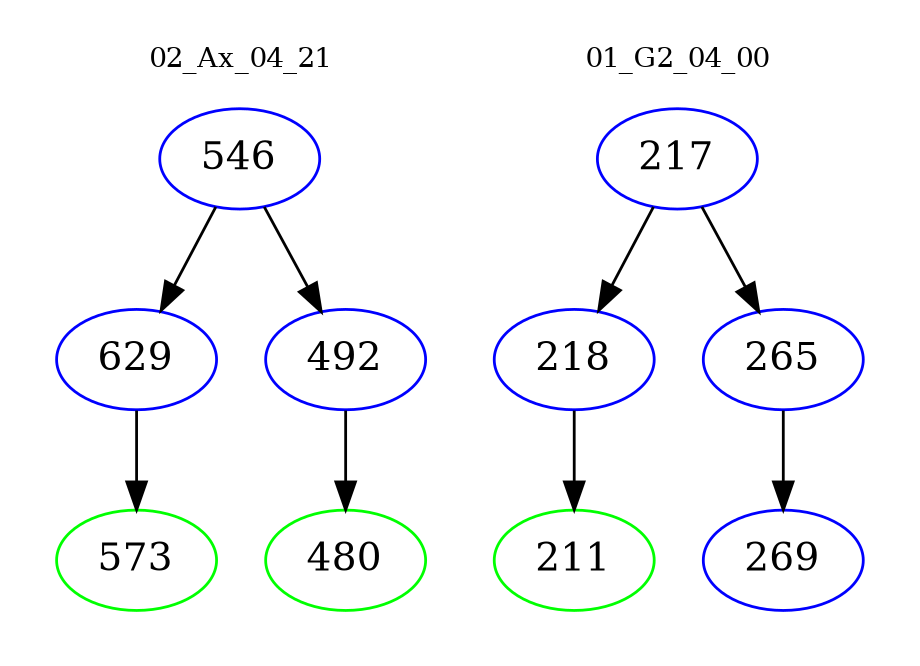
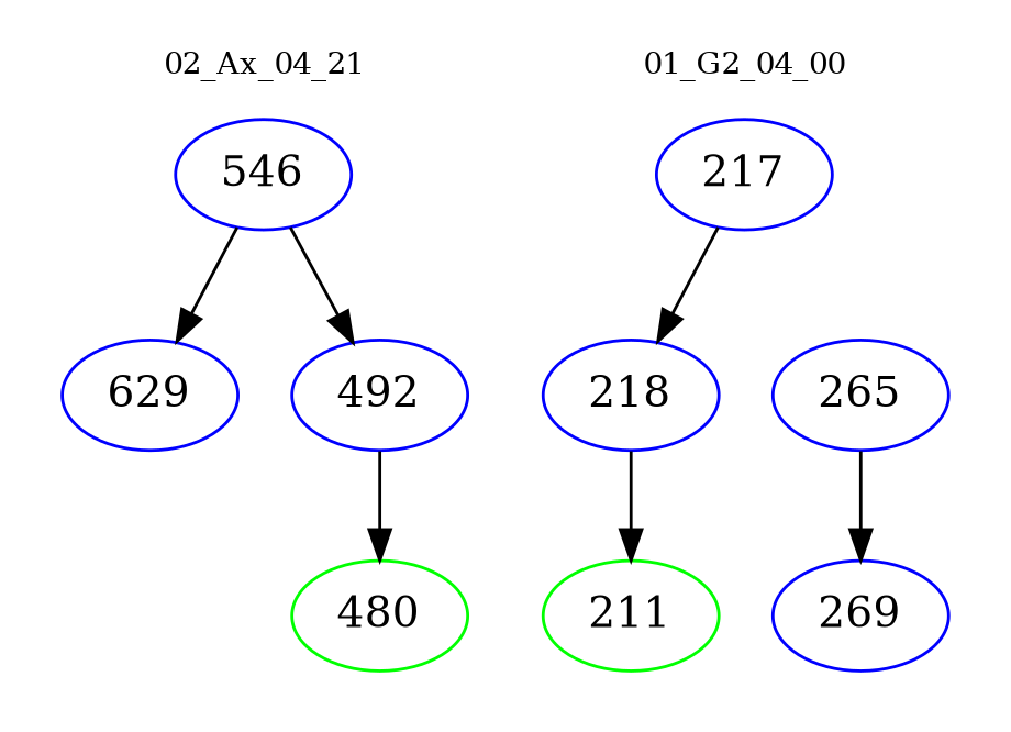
  digraph {
    node [color=blue]
    edge [color=black]
    n1 [label=546]
    n2 [label=629]
    n3 [label=492]
-   n4 [color=green label=573]
    n5 [color=green label=480]
    n6 [label=217]
    n7 [label=218]
    n8 [label=265]
    n9 [color=green label=211]
    n10 [label=269]
    subgraph cluster_1 {
      color=white
      fontsize=10
      label="02_Ax_04_21"
      n1
      n2
      n3
-     n4
      n5
    }
    subgraph cluster_2 {
      color=white
      fontsize=10
      label="01_G2_04_00"
      n6
      n7
      n8
      n9
      n10
    }
    n1 -> n2
    n1 -> n3
-   n2 -> n4
    n3 -> n5
    n6 -> n7
-   n6 -> n8
    n7 -> n9
    n8 -> n10
  }
